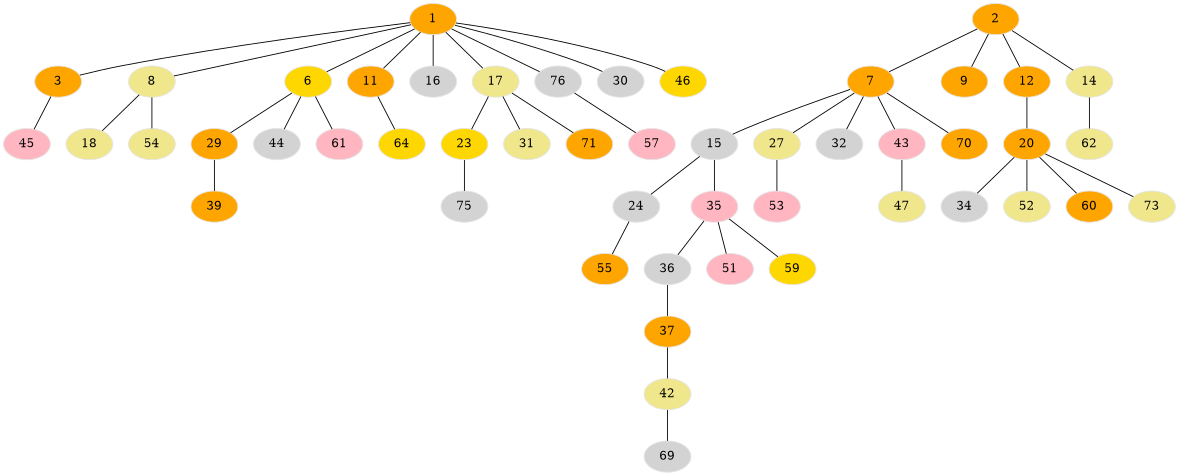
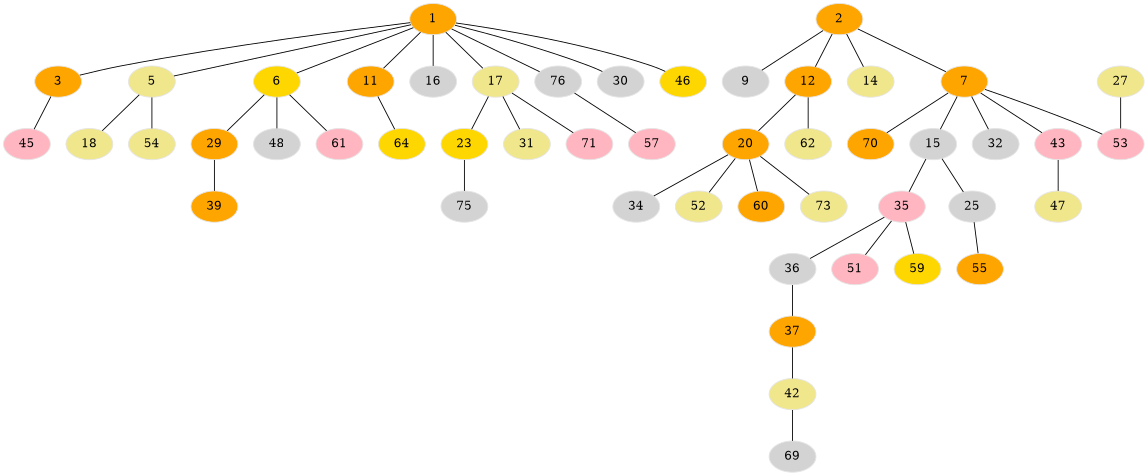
  graph {
    node [color=gray90 fillcolor=orange style=filled]
    1 [super="+4"]
    3 [super="+19"]
-   5 [fillcolor=khaki label=8]
+   5 [fillcolor=khaki]
    6 [fillcolor=gold super="+28"]
    11
    16 [fillcolor=lightgrey]
    17 [fillcolor=khaki super="+25"]
    n8 [fillcolor=lightgrey label=76 super="+33"]
    30 [fillcolor=lightgrey]
    46 [fillcolor=gold]
    2 [super="+8"]
    7 [super="+10"]
-   9 [super="+56"]
+   9 [fillcolor=lightgrey super="+56"]
    12 [super="+48"]
    14 [fillcolor=khaki]
    45 [fillcolor=lightpink]
    18 [fillcolor=khaki super="+41"]
    54 [fillcolor=khaki super="+68"]
    29
-   44 [fillcolor=lightgrey]
+   44 [fillcolor=lightgrey label=48]
    61 [fillcolor=lightpink]
    64 [fillcolor=gold]
    23 [fillcolor=gold]
    31 [fillcolor=khaki]
-   71
+   71 [fillcolor=lightpink]
    57 [fillcolor=lightpink]
    15 [fillcolor=lightgrey super="+38"]
    27 [fillcolor=khaki]
    32 [fillcolor=lightgrey super="+50"]
    43 [fillcolor=lightpink]
    70
    20 [super="+22"]
    62 [fillcolor=khaki]
    39 [super="+67"]
-   24 [fillcolor=lightgrey super="+40"]
+   24 [fillcolor=lightgrey super="+40" label=25]
    35 [fillcolor=lightpink super="+74"]
    53 [fillcolor=lightpink super="+66"]
    47 [fillcolor=khaki super="+63"]
    34 [fillcolor=lightgrey]
    52 [fillcolor=khaki super="+72"]
    60
    73 [fillcolor=khaki]
    55
    36 [fillcolor=lightgrey]
    51 [fillcolor=lightpink super="+58"]
    59 [fillcolor=gold]
    75 [fillcolor=lightgrey]
    37 [super="+65"]
    42 [fillcolor=khaki]
    69 [fillcolor=lightgrey]
    1 -- 3
    1 -- 5
    1 -- 6
    1 -- 11
    1 -- 16
    1 -- 17
    1 -- n8
    1 -- 30
    1 -- 46
    3 -- 45
    5 -- 18
    5 -- 54
    6 -- 29
    6 -- 44
    6 -- 61
    11 -- 64
    17 -- 23
    17 -- 31
    17 -- 71
    n8 -- 57
    2 -- 7
    2 -- 9
    2 -- 12
    2 -- 14
    7 -- 15
-   7 -- 27
+   7 -- 53
    7 -- 32
    7 -- 43
    7 -- 70
    12 -- 20
-   14 -- 62
+   12 -- 62
    29 -- 39
    23 -- 75
    15 -- 24
    15 -- 35
    27 -- 53
    43 -- 47
    20 -- 34
    20 -- 52
    20 -- 60
    20 -- 73
    24 -- 55
    35 -- 36
    35 -- 51
    35 -- 59
    36 -- 37
    37 -- 42
    42 -- 69
  }
